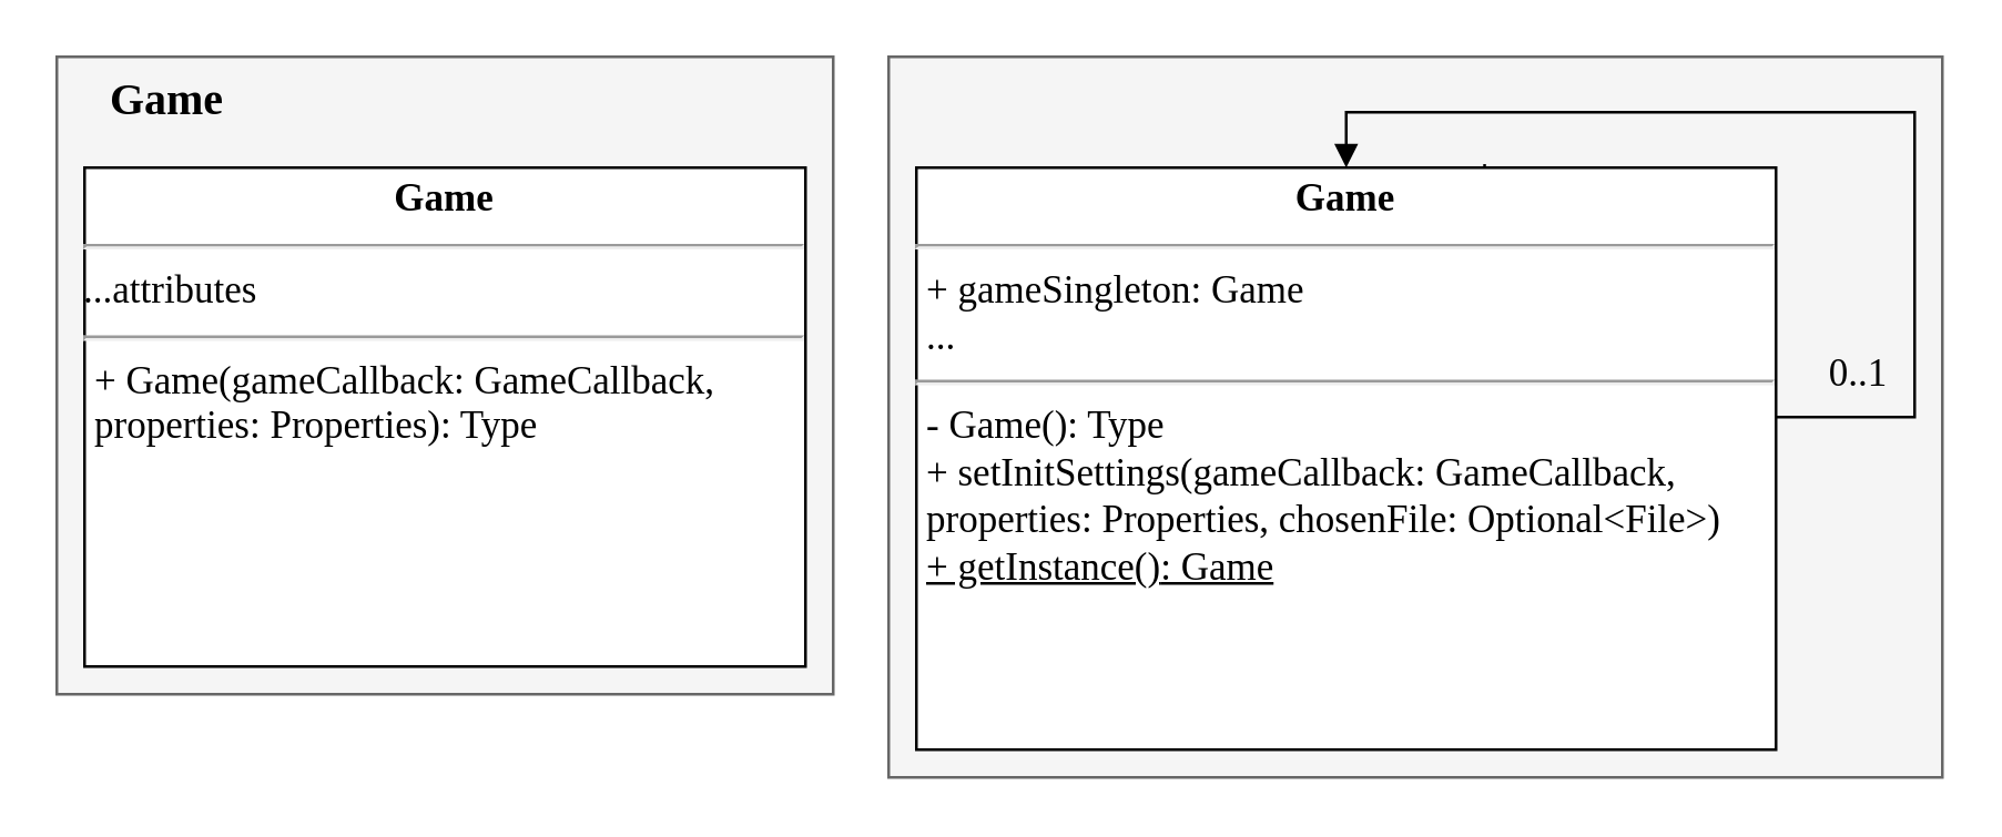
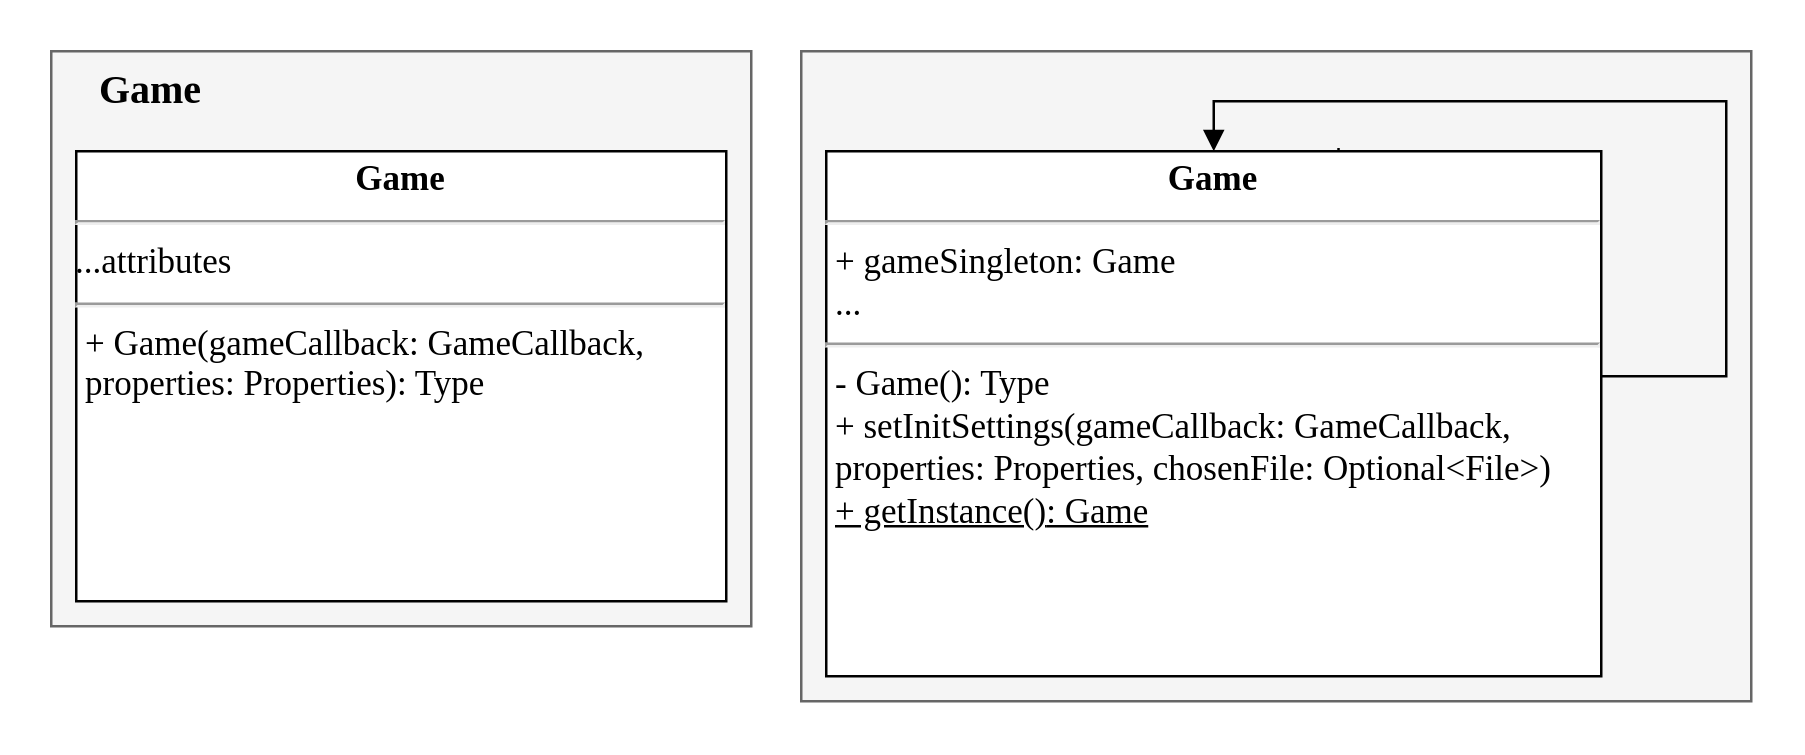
  <mxCell id="0" />
  <mxCell id="1" parent="0" />
  <mxCell id="2" value="" style="rounded=0;whiteSpace=wrap;html=1;strokeColor=#666666;fillColor=#f5f5f5;fontColor=#333333;" vertex="1" parent="1"><mxGeometry x="320" y="20" width="380" height="260" as="geometry" /></mxCell>
  <mxCell id="3" value="" style="rounded=0;whiteSpace=wrap;html=1;strokeColor=#666666;fillColor=#f5f5f5;fontColor=#333333;" vertex="1" parent="1"><mxGeometry x="20" y="20" width="280" height="230" as="geometry" /></mxCell>
  <mxCell id="4" value="&lt;p style=&quot;margin: 4px 0px 0px; text-align: center; font-size: 14px;&quot;&gt;&lt;font style=&quot;font-size: 14px;&quot;&gt;&lt;b style=&quot;font-size: 14px;&quot;&gt;Game&lt;/b&gt;&lt;/font&gt;&lt;/p&gt;&lt;hr style=&quot;font-size: 14px;&quot;&gt;&lt;font style=&quot;font-size: 14px;&quot;&gt;...attributes&lt;/font&gt;&lt;hr style=&quot;font-size: 14px;&quot;&gt;&lt;p style=&quot;margin: 0px 0px 0px 4px; font-size: 14px;&quot;&gt;&lt;font style=&quot;font-size: 14px;&quot;&gt;+ Game(gameCallback: GameCallback, properties: Properties): Type&lt;/font&gt;&lt;/p&gt;" style="verticalAlign=top;align=left;overflow=fill;fontSize=14;fontFamily=Roboto Mono;html=1;whiteSpace=wrap;fontSource=https%3A%2F%2Ffonts.googleapis.com%2Fcss%3Ffamily%3DRoboto%2BMono;" parent="1" vertex="1"><mxGeometry x="30" y="60" width="260" height="180" as="geometry" /></mxCell>
  <mxCell id="5" style="edgeStyle=orthogonalEdgeStyle;rounded=0;orthogonalLoop=1;jettySize=auto;html=1;entryX=0.661;entryY=-0.006;entryDx=0;entryDy=0;entryPerimeter=0;startArrow=block;startFill=1;endArrow=none;endFill=0;fontSize=14;fontFamily=Roboto Mono;fontSource=https%3A%2F%2Ffonts.googleapis.com%2Fcss%3Ffamily%3DRoboto%2BMono;" edge="1" parent="1" source="6" target="6"><mxGeometry relative="1" as="geometry"><mxPoint x="710" y="150" as="targetPoint" /><Array as="points"><mxPoint x="485" y="40" /><mxPoint x="690" y="40" /><mxPoint x="690" y="150" /><mxPoint x="535" y="150" /></Array></mxGeometry></mxCell>
  <mxCell id="6" value="&lt;p style=&quot;margin: 4px 0px 0px; text-align: center; font-size: 14px;&quot;&gt;&lt;font style=&quot;font-size: 14px;&quot;&gt;&lt;b style=&quot;font-size: 14px;&quot;&gt;Game&lt;/b&gt;&lt;/font&gt;&lt;/p&gt;&lt;hr style=&quot;font-size: 14px;&quot;&gt;&lt;p style=&quot;margin: 0px 0px 0px 4px; font-size: 14px;&quot;&gt;&lt;font style=&quot;font-size: 14px;&quot;&gt;+ gameSingleton: Game&lt;/font&gt;&lt;/p&gt;&lt;p style=&quot;margin: 0px 0px 0px 4px; font-size: 14px;&quot;&gt;&lt;font style=&quot;font-size: 14px;&quot;&gt;...&lt;/font&gt;&lt;/p&gt;&lt;hr style=&quot;font-size: 14px;&quot;&gt;&lt;p style=&quot;margin: 0px 0px 0px 4px; font-size: 14px;&quot;&gt;&lt;font style=&quot;font-size: 14px;&quot;&gt;- Game(): Type&lt;/font&gt;&lt;/p&gt;&lt;p style=&quot;margin: 0px 0px 0px 4px; font-size: 14px;&quot;&gt;&lt;font style=&quot;font-size: 14px;&quot;&gt;+ setInitSettings(&lt;/font&gt;&lt;font style=&quot;font-size: 14px;&quot;&gt;gameCallback: GameCallback, properties: Properties, chosenFile: Optional&amp;lt;File&amp;gt;)&lt;/font&gt;&lt;/p&gt;&lt;p style=&quot;margin: 0px 0px 0px 4px; font-size: 14px;&quot;&gt;&lt;font style=&quot;font-size: 14px;&quot;&gt;&lt;u style=&quot;font-size: 14px;&quot;&gt;+ getInstance()&lt;/u&gt;&lt;u style=&quot;font-size: 14px;&quot;&gt;: Game&lt;br style=&quot;font-size: 14px;&quot;&gt;&lt;/u&gt;&lt;/font&gt;&lt;/p&gt;&lt;p style=&quot;margin: 0px 0px 0px 4px; font-size: 14px;&quot;&gt;&lt;font style=&quot;font-size: 14px;&quot;&gt;&lt;u style=&quot;font-size: 14px;&quot;&gt;&lt;br style=&quot;font-size: 14px;&quot;&gt;&lt;/u&gt;&lt;/font&gt;&lt;/p&gt;" style="verticalAlign=top;align=left;overflow=fill;fontSize=14;fontFamily=Roboto Mono;html=1;whiteSpace=wrap;fontSource=https%3A%2F%2Ffonts.googleapis.com%2Fcss%3Ffamily%3DRoboto%2BMono;" parent="1" vertex="1"><mxGeometry x="330" y="60" width="310" height="210" as="geometry" /></mxCell>
- <mxCell id="7" value="0..1" style="text;html=1;strokeColor=none;fillColor=none;align=center;verticalAlign=middle;whiteSpace=wrap;rounded=0;fontSize=14;fontFamily=Roboto Mono;fontSource=https%3A%2F%2Ffonts.googleapis.com%2Fcss%3Ffamily%3DRoboto%2BMono;" vertex="1" parent="1"><mxGeometry x="640" y="120" width="60" height="30" as="geometry" /></mxCell>
  <mxCell id="8" value="Game" style="text;html=1;strokeColor=none;fillColor=none;align=center;verticalAlign=middle;whiteSpace=wrap;rounded=0;fontFamily=Roboto Mono;fontSource=https%3A%2F%2Ffonts.googleapis.com%2Fcss%3Ffamily%3DRoboto%2BMono;fontStyle=1;fontSize=16;" vertex="1" parent="1"><mxGeometry x="30" y="20" width="60" height="30" as="geometry" /></mxCell>
